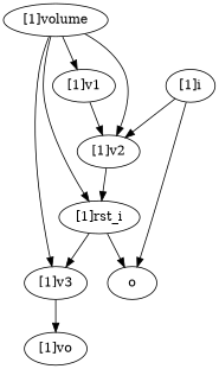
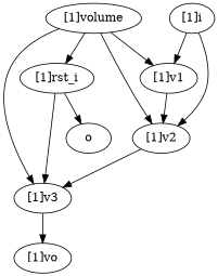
  strict digraph {
    node [complexity=20 importance=0.849941294957 rank=0.0424970647478]
    "[1]vo" [complexity=2 importance=0.376318092432 rank=0.188159046216]
    o [complexity=0 importance=0.200468416728 rank=0.0]
    "[1]v2" [complexity=12 importance=0.681125166076 rank=0.0567604305063]
    "[1]volume"
    "[1]v3" [complexity=7 importance=0.540444890176 rank=0.0772064128822]
    "[1]v1" [complexity=17 importance=0.774911942435 rank=0.0455830554374]
    "[1]rst_i" [complexity=1 importance=0.475966185977 rank=0.475966185977]
    "[1]i"
-   "[1]v2" -> "[1]rst_i"
+   "[1]v2" -> "[1]v3"
    "[1]volume" -> "[1]v2"
    "[1]volume" -> "[1]v3"
    "[1]volume" -> "[1]v1"
    "[1]volume" -> "[1]rst_i"
    "[1]v3" -> "[1]vo"
    "[1]v1" -> "[1]v2"
    "[1]rst_i" -> o
    "[1]rst_i" -> "[1]v3"
    "[1]i" -> "[1]v2"
-   "[1]i" -> o
+   "[1]i" -> "[1]v1"
  }
